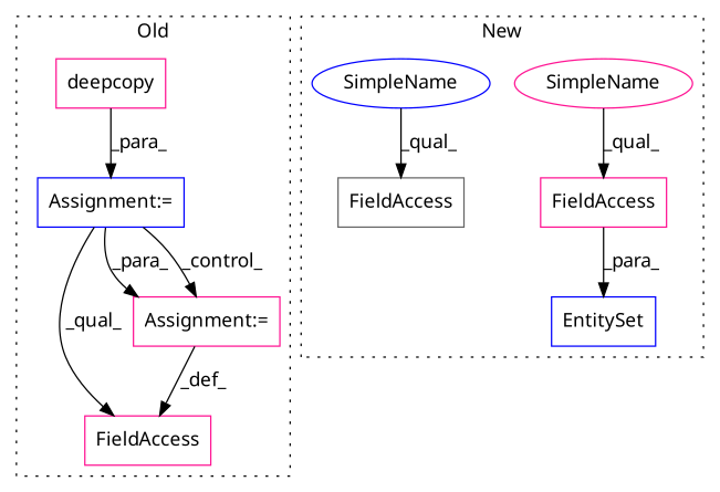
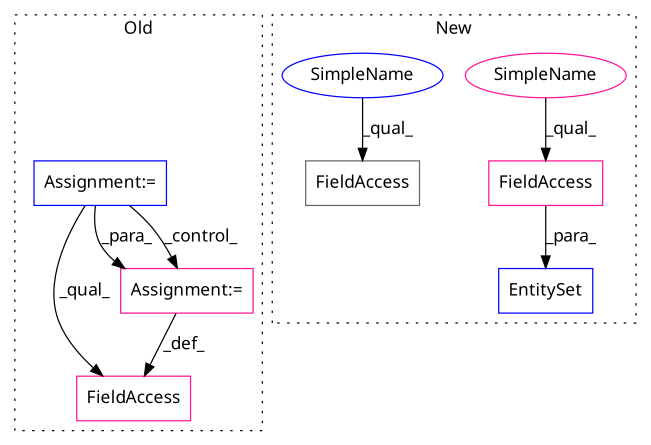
  digraph {
    fontname="Noto Sans"
    node [a=22 l=1 s=1398 shape=box color=deeppink fontname="Noto Sans"]
    edge [fontname="Noto Sans"]
-   n1 [a=32 l="9,1" label=deepcopy s="1338,1354"]
    n2 [l=9 label=FieldAccess s=1453]
    n3 [a=7 label="Assignment:=" s=1332 color=blue]
    n4 [a=7 label="Assignment:=" s=1462]
    n5 [a=32 l="10,1" label=EntitySet s="1388,1408" color=blue]
    n6 [l=10 label=FieldAccess]
    n7 [l=21 label=FieldAccess s=1756 color=gray40]
    n8 [a=42 l=7 label=SimpleName shape=ellipse]
    n9 [a=42 l=7 label=SimpleName s=1756 shape=ellipse color=blue]
    subgraph cluster_1 {
      label=Old
      style=dotted
-     n1
      n2
      n3
      n4
    }
    subgraph cluster_2 {
      label=New
      style=dotted
      n5
      n6
      n7
      n8
      n9
    }
-   n1 -> n3 [label=_para_]
    n3 -> n2 [label=_qual_]
    n3 -> n4 [label=_para_]
    n3 -> n4 [label=_control_]
    n4 -> n2 [label=_def_]
    n6 -> n5 [label=_para_]
    n8 -> n6 [label=_qual_]
    n9 -> n7 [label=_qual_]
  }
